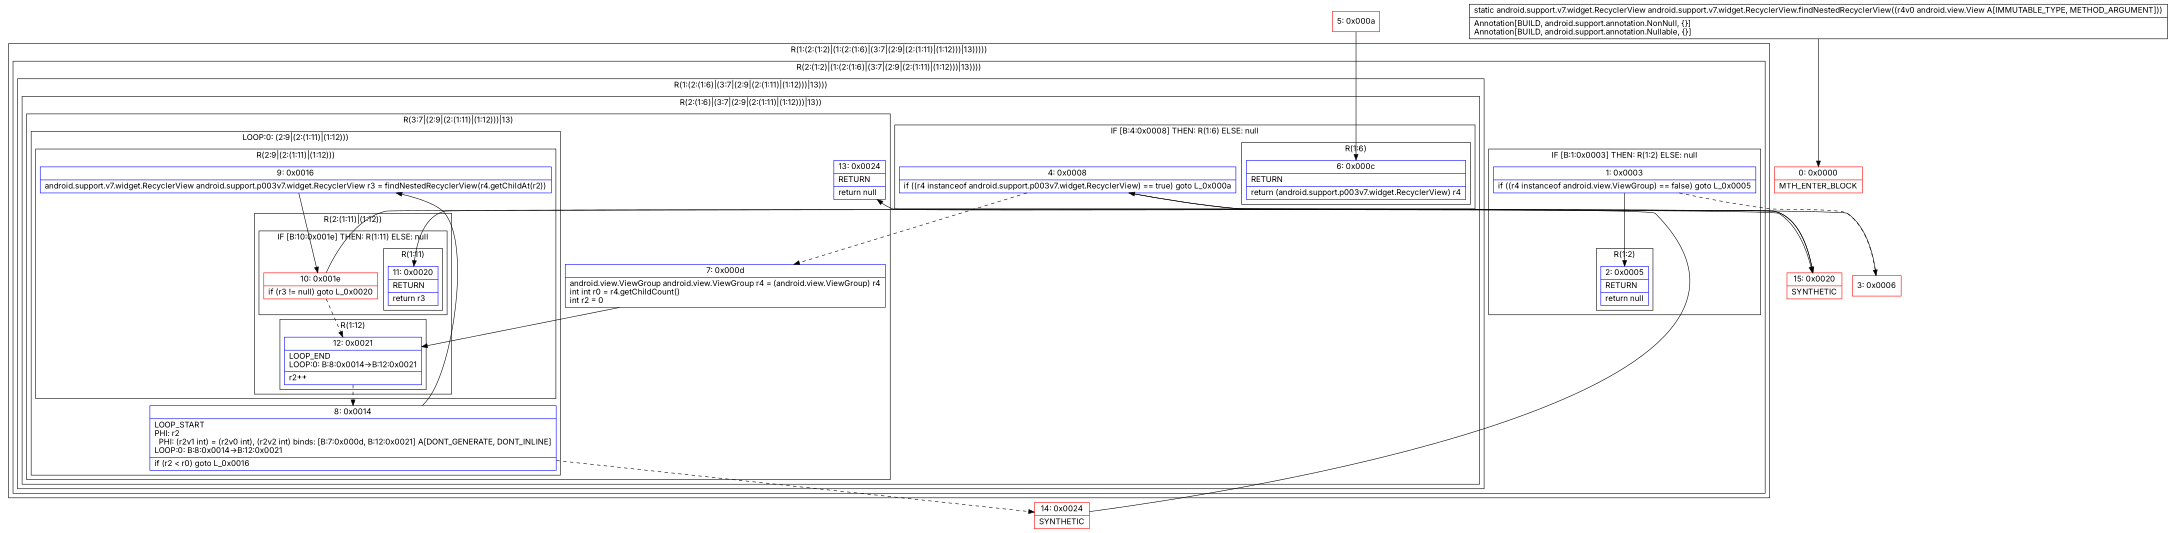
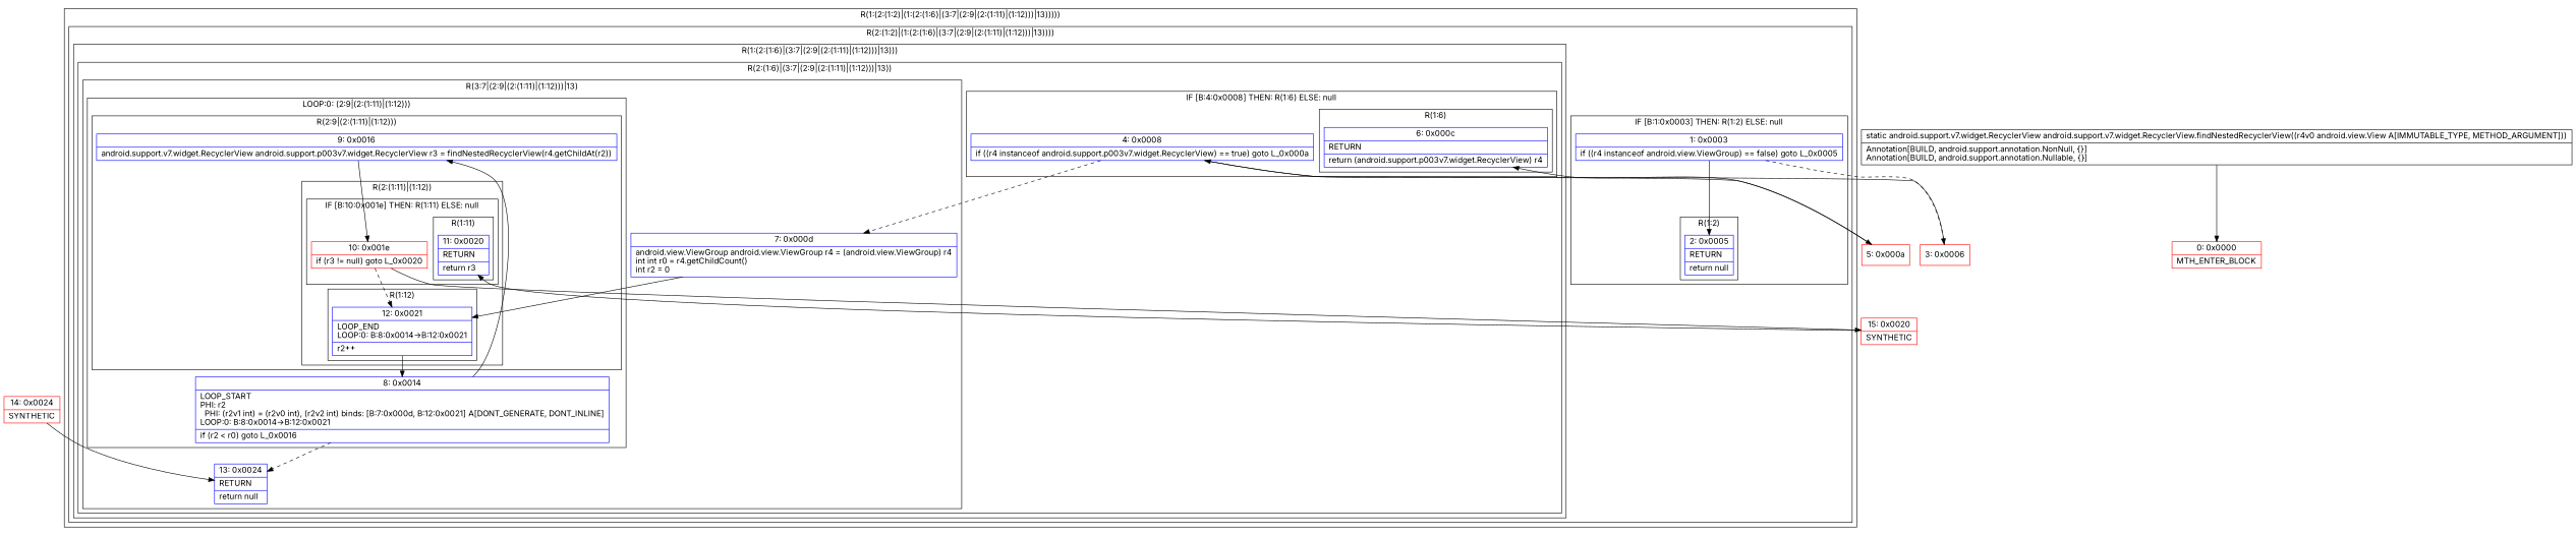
  digraph {
    fontname=Inter
    node [color=blue fontname=Inter shape=record]
    edge [fontname=Inter]
    n1 [label="{2\:\ 0x0005|RETURN\l|return null\l}"]
    n2 [label="{1\:\ 0x0003|if ((r4 instanceof android.view.ViewGroup) == false) goto L_0x0005\l}"]
    n3 [label="{6\:\ 0x000c|RETURN\l|return (android.support.p003v7.widget.RecyclerView) r4\l}"]
    n4 [label="{4\:\ 0x0008|if ((r4 instanceof android.support.p003v7.widget.RecyclerView) == true) goto L_0x000a\l}"]
    n5 [label="{11\:\ 0x0020|RETURN\l|return r3\l}"]
    n6 [color=red label="{10\:\ 0x001e|if (r3 != null) goto L_0x0020\l}"]
    n7 [label="{12\:\ 0x0021|LOOP_END\lLOOP:0: B:8:0x0014\-\>B:12:0x0021\l|r2++\l}"]
    n8 [label="{9\:\ 0x0016|android.support.v7.widget.RecyclerView android.support.p003v7.widget.RecyclerView r3 = findNestedRecyclerView(r4.getChildAt(r2))\l}"]
    n9 [label="{8\:\ 0x0014|LOOP_START\lPHI: r2 \l  PHI: (r2v1 int) = (r2v0 int), (r2v2 int) binds: [B:7:0x000d, B:12:0x0021] A[DONT_GENERATE, DONT_INLINE]\lLOOP:0: B:8:0x0014\-\>B:12:0x0021\l|if (r2 \< r0) goto L_0x0016\l}"]
    n10 [label="{7\:\ 0x000d|android.view.ViewGroup android.view.ViewGroup r4 = (android.view.ViewGroup) r4\lint int r0 = r4.getChildCount()\lint r2 = 0\l}"]
    n11 [label="{13\:\ 0x0024|RETURN\l|return null\l}"]
    n12 [color=red label="{3\:\ 0x0006}"]
    n13 [color=red label="{5\:\ 0x000a}"]
    n14 [color=red label="{15\:\ 0x0020|SYNTHETIC\l}"]
    n15 [color=red label="{14\:\ 0x0024|SYNTHETIC\l}"]
    n16 [color=red label="{0\:\ 0x0000|MTH_ENTER_BLOCK\l}"]
    n17 [label="{static android.support.v7.widget.RecyclerView android.support.v7.widget.RecyclerView.findNestedRecyclerView((r4v0 android.view.View A[IMMUTABLE_TYPE, METHOD_ARGUMENT]))  | Annotation[BUILD, android.support.annotation.NonNull, \{\}]\lAnnotation[BUILD, android.support.annotation.Nullable, \{\}]\l}" color=""]
    subgraph cluster_1 {
      label="R(1:(2:(1:2)|(1:(2:(1:6)|(3:7|(2:9|(2:(1:11)|(1:12)))|13)))))"
      subgraph cluster_2 {
        label="R(2:(1:2)|(1:(2:(1:6)|(3:7|(2:9|(2:(1:11)|(1:12)))|13))))"
        subgraph cluster_3 {
          label="IF [B:1:0x0003] THEN: R(1:2) ELSE: null"
          n2
          subgraph cluster_4 {
            label="R(1:2)"
            n1
          }
        }
        subgraph cluster_5 {
          label="R(1:(2:(1:6)|(3:7|(2:9|(2:(1:11)|(1:12)))|13)))"
          subgraph cluster_6 {
            label="R(2:(1:6)|(3:7|(2:9|(2:(1:11)|(1:12)))|13))"
            subgraph cluster_7 {
              label="IF [B:4:0x0008] THEN: R(1:6) ELSE: null"
              n4
              subgraph cluster_8 {
                label="R(1:6)"
                n3
              }
            }
            subgraph cluster_9 {
              label="R(3:7|(2:9|(2:(1:11)|(1:12)))|13)"
              n10
              n11
              subgraph cluster_10 {
                label="LOOP:0: (2:9|(2:(1:11)|(1:12)))"
                n9
                subgraph cluster_11 {
                  label="R(2:9|(2:(1:11)|(1:12)))"
                  n8
                  subgraph cluster_12 {
                    label="R(2:(1:11)|(1:12))"
                    subgraph cluster_13 {
                      label="IF [B:10:0x001e] THEN: R(1:11) ELSE: null"
                      n6
                      subgraph cluster_14 {
                        label="R(1:11)"
                        n5
                      }
                    }
                    subgraph cluster_15 {
                      label="R(1:12)"
                      n7
                    }
                  }
                }
              }
            }
          }
        }
      }
    }
    n2 -> n1
    n2 -> n12 [style=dashed]
    n4 -> n10 [style=dashed]
-   n4 -> n14
+   n4 -> n13
    n6 -> n7 [style=dashed]
    n6 -> n14
-   n7 -> n9 [style=dashed]
+   n7 -> n9
    n8 -> n6
    n9 -> n8
-   n9 -> n15 [style=dashed]
+   n9 -> n11 [style=dashed]
    n10 -> n7
    n12 -> n4
    n13 -> n3
    n14 -> n5
    n15 -> n11
    n17 -> n16
  }
